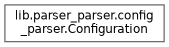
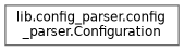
  digraph {
    rankdir=LR
-   n1 [color=grey40 fillcolor=white fontname=Helvetica fontsize=10 height=0.2 label="lib.parser_parser.config\l_parser.Configuration" shape=box style=filled width=0.4]
+   n1 [color=grey40 fillcolor=white fontname=Helvetica fontsize=10 height=0.2 label="lib.config_parser.config\l_parser.Configuration" shape=box style=filled width=0.4]
  }
